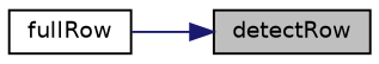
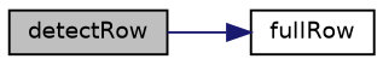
  digraph {
    rankdir=LR
    node [color=black fontname=Helvetica fontsize=10 shape=record style=filled]
    n1 [fillcolor=grey75 fontcolor=black height=0.2 label=detectRow width=0.4]
    n2 [fillcolor=white height=0.2 label=fullRow width=0.4]
-   n2 -> n1 [color=midnightblue fontname=Helvetica fontsize=10 labelfontname=Helvetica labelfontsize=10 style=solid]
+   n1 -> n2 [color=midnightblue fontname=Helvetica fontsize=10 labelfontname=Helvetica labelfontsize=10 style=solid]
  }
